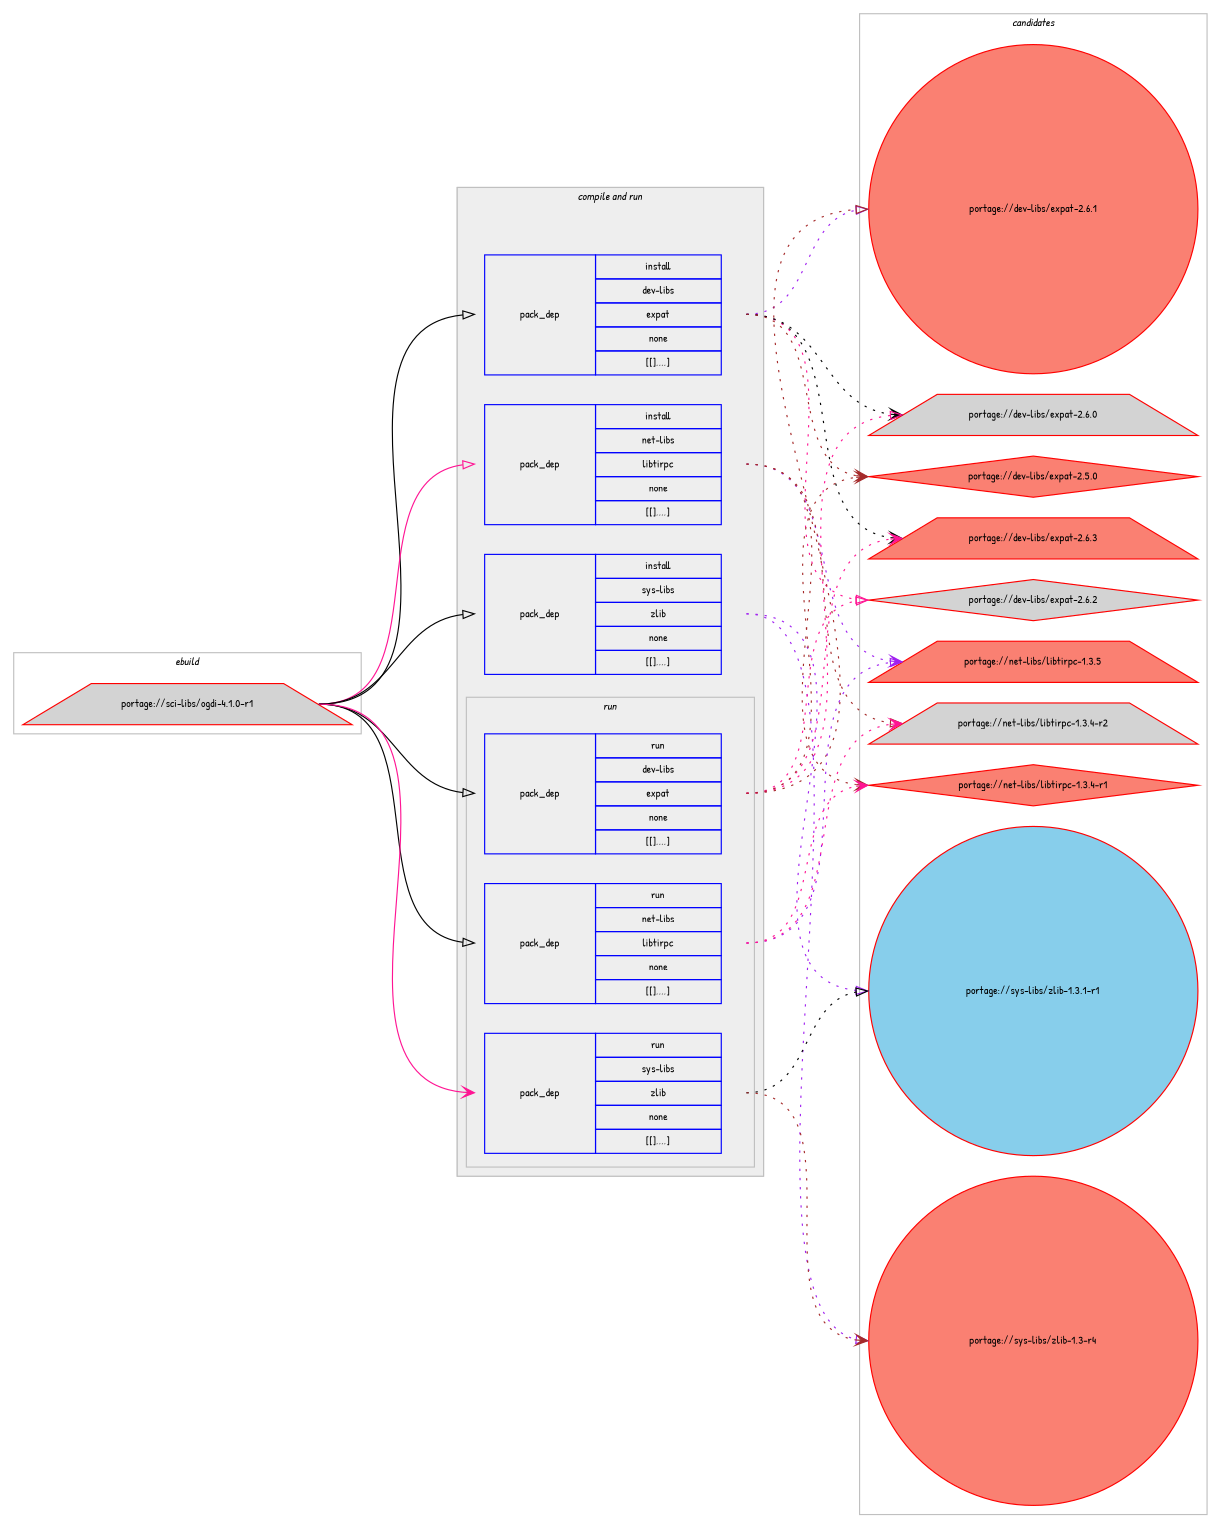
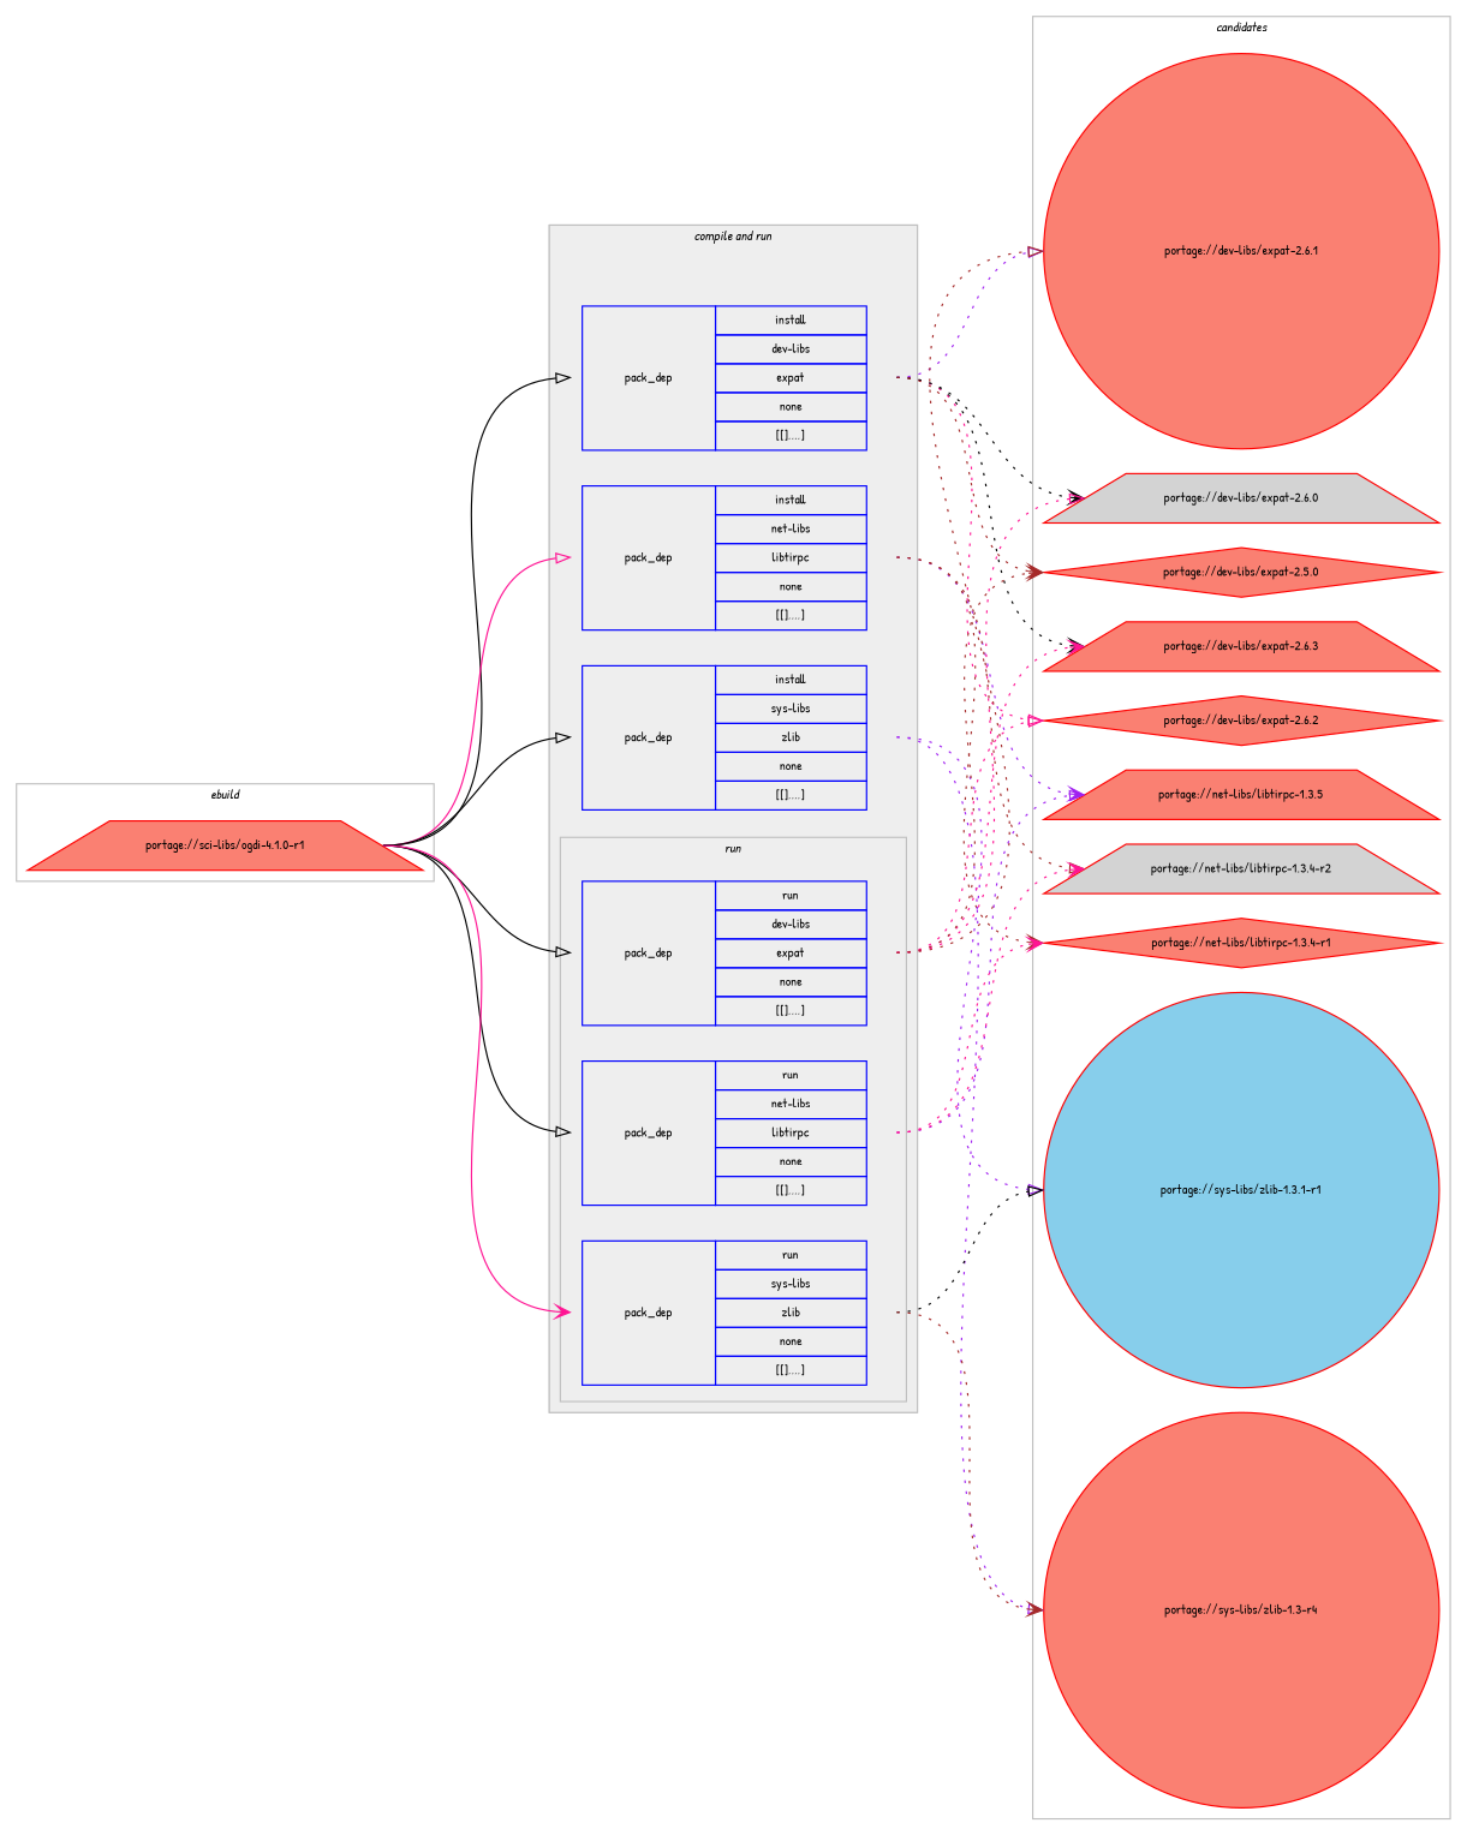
  digraph {
    compound=true
    concentrate=true
    fontname="Patrick Hand"
    fontsize=10
    newrank=true
    rankdir=LR
    ranksep=1.5
    node [color=red fillcolor=salmon fontname="Patrick Hand" fontsize=10 shape=none style=filled]
    edge [arrowhead=onormal color=deeppink fontname="Patrick Hand" headport=w style=dotted tailport=e weight=100]
-   n1 [fillcolor=lightgrey label="portage://sci-libs/ogdi-4.1.0-r1" shape=trapezium width=4]
+   n1 [label="portage://sci-libs/ogdi-4.1.0-r1" shape=trapezium width=4]
    n2 [color=blue label=<<TABLE BORDER="0" CELLBORDER="1" CELLSPACING="0" CELLPADDING="4" WIDTH="220"><TR><TD ROWSPAN="6" CELLPADDING="30">pack_dep</TD></TR><TR><TD WIDTH="110">install</TD></TR><TR><TD>dev-libs</TD></TR><TR><TD>expat</TD></TR><TR><TD>none</TD></TR><TR><TD>[[],,,,]</TD></TR></TABLE>> fillcolor="" style=""]
    n3 [color=blue label=<<TABLE BORDER="0" CELLBORDER="1" CELLSPACING="0" CELLPADDING="4" WIDTH="220"><TR><TD ROWSPAN="6" CELLPADDING="30">pack_dep</TD></TR><TR><TD WIDTH="110">install</TD></TR><TR><TD>net-libs</TD></TR><TR><TD>libtirpc</TD></TR><TR><TD>none</TD></TR><TR><TD>[[],,,,]</TD></TR></TABLE>> fillcolor="" style=""]
    n4 [color=blue label=<<TABLE BORDER="0" CELLBORDER="1" CELLSPACING="0" CELLPADDING="4" WIDTH="220"><TR><TD ROWSPAN="6" CELLPADDING="30">pack_dep</TD></TR><TR><TD WIDTH="110">install</TD></TR><TR><TD>sys-libs</TD></TR><TR><TD>zlib</TD></TR><TR><TD>none</TD></TR><TR><TD>[[],,,,]</TD></TR></TABLE>> fillcolor="" style=""]
    n5 [color=blue label=<<TABLE BORDER="0" CELLBORDER="1" CELLSPACING="0" CELLPADDING="4" WIDTH="220"><TR><TD ROWSPAN="6" CELLPADDING="30">pack_dep</TD></TR><TR><TD WIDTH="110">run</TD></TR><TR><TD>dev-libs</TD></TR><TR><TD>expat</TD></TR><TR><TD>none</TD></TR><TR><TD>[[],,,,]</TD></TR></TABLE>> fillcolor="" style=""]
    n6 [color=blue label=<<TABLE BORDER="0" CELLBORDER="1" CELLSPACING="0" CELLPADDING="4" WIDTH="220"><TR><TD ROWSPAN="6" CELLPADDING="30">pack_dep</TD></TR><TR><TD WIDTH="110">run</TD></TR><TR><TD>net-libs</TD></TR><TR><TD>libtirpc</TD></TR><TR><TD>none</TD></TR><TR><TD>[[],,,,]</TD></TR></TABLE>> fillcolor="" style=""]
    n7 [color=blue label=<<TABLE BORDER="0" CELLBORDER="1" CELLSPACING="0" CELLPADDING="4" WIDTH="220"><TR><TD ROWSPAN="6" CELLPADDING="30">pack_dep</TD></TR><TR><TD WIDTH="110">run</TD></TR><TR><TD>sys-libs</TD></TR><TR><TD>zlib</TD></TR><TR><TD>none</TD></TR><TR><TD>[[],,,,]</TD></TR></TABLE>> fillcolor="" style=""]
    n8 [label="portage://dev-libs/expat-2.6.3" shape=trapezium width=4]
-   n9 [fillcolor=lightgrey label="portage://dev-libs/expat-2.6.2" shape=diamond width=4]
+   n9 [label="portage://dev-libs/expat-2.6.2" shape=diamond width=4]
    n10 [label="portage://dev-libs/expat-2.6.1" shape=circle width=4]
    n11 [fillcolor=lightgrey label="portage://dev-libs/expat-2.6.0" shape=trapezium width=4]
    n12 [label="portage://dev-libs/expat-2.5.0" shape=diamond width=4]
    n13 [label="portage://net-libs/libtirpc-1.3.5" shape=trapezium width=4]
    n14 [fillcolor=lightgrey label="portage://net-libs/libtirpc-1.3.4-r2" shape=trapezium width=4]
    n15 [label="portage://net-libs/libtirpc-1.3.4-r1" shape=diamond width=4]
    n16 [fillcolor=skyblue label="portage://sys-libs/zlib-1.3.1-r1" shape=circle width=4]
    n17 [label="portage://sys-libs/zlib-1.3-r4" shape=circle width=4]
    subgraph cluster_1 {
      color=gray
      label=<<i>dependencies</i>>
      subgraph cluster_2 {
        color=gray
        fillcolor="#eeeeee"
        label=<<i>compile</i>>
        style=filled
        subgraph sub_3 {
          color=gray
          fillcolor="#eeeeee"
          label=<<i>compile</i>>
          style=filled
          n2
        }
        subgraph sub_4 {
          color=gray
          fillcolor="#eeeeee"
          label=<<i>compile</i>>
          style=filled
          n3
        }
        subgraph sub_5 {
          color=gray
          fillcolor="#eeeeee"
          label=<<i>compile</i>>
          style=filled
          n4
        }
      }
      subgraph cluster_6 {
        color=gray
        fillcolor="#eeeeee"
        label=<<i>compile and run</i>>
        style=filled
      }
      subgraph cluster_7 {
        color=gray
        fillcolor="#eeeeee"
        label=<<i>run</i>>
        style=filled
        subgraph sub_8 {
          color=gray
          fillcolor="#eeeeee"
          label=<<i>run</i>>
          style=filled
          n5
        }
        subgraph sub_9 {
          color=gray
          fillcolor="#eeeeee"
          label=<<i>run</i>>
          style=filled
          n6
        }
        subgraph sub_10 {
          color=gray
          fillcolor="#eeeeee"
          label=<<i>run</i>>
          style=filled
          n7
        }
      }
    }
    subgraph cluster_11 {
      color=gray
      label=<<i>ebuild</i>>
      n1
    }
    subgraph cluster_12 {
      color=gray
      label=<<i>candidates</i>>
      rank=same
      subgraph sub_13 {
        color=black
        label=<<i>candidates</i>>
        nodesep=1
        rank=same
        n8
        n9
        n10
        n11
        n12
      }
      subgraph sub_14 {
        color=black
        label=<<i>candidates</i>>
        nodesep=1
        rank=same
        n13
        n14
        n15
      }
      subgraph sub_15 {
        color=black
        label=<<i>candidates</i>>
        nodesep=1
        rank=same
        n16
        n17
      }
      subgraph sub_16 {
        color=black
        label=<<i>candidates</i>>
        nodesep=1
        rank=same
        n8
        n9
        n10
        n11
        n12
      }
      subgraph sub_17 {
        color=black
        label=<<i>candidates</i>>
        nodesep=1
        rank=same
        n13
        n14
        n15
      }
      subgraph sub_18 {
        color=black
        label=<<i>candidates</i>>
        nodesep=1
        rank=same
        n16
        n17
      }
    }
    n1 -> n2 [color=black style=solid weight=20]
    n1 -> n3 [style=solid weight=20]
    n1 -> n4 [color=black style=solid weight=20]
    n1 -> n5 [color=black style=solid weight=20]
    n1 -> n6 [color=black style=solid weight=20]
    n1 -> n7 [arrowhead=vee style=solid weight=20]
    n2 -> n8 [arrowhead=vee color=black]
    n2 -> n9
    n2 -> n10 [color=purple]
    n2 -> n11 [arrowhead=vee color=black]
    n2 -> n12 [arrowhead=vee color=brown]
    n3 -> n13 [arrowhead=vee color=purple]
    n3 -> n14 [color=brown]
    n3 -> n15 [arrowhead=vee color=brown]
    n4 -> n16 [color=purple]
    n4 -> n17 [color=purple]
    n5 -> n8 [arrowhead=vee]
    n5 -> n9
    n5 -> n10 [color=brown]
    n5 -> n11
    n5 -> n12 [arrowhead=vee color=brown]
    n6 -> n13 [color=purple]
    n6 -> n14 [arrowhead=vee]
    n6 -> n15 [arrowhead=vee]
    n7 -> n16 [color=black]
    n7 -> n17 [arrowhead=vee color=brown]
  }
